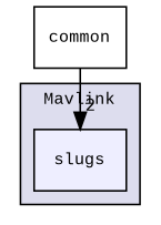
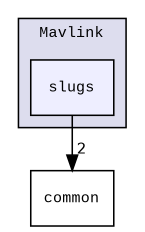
  digraph {
    compound=true
    fontname="Liberation Mono"
    node [fontname="Liberation Mono" fontsize=10 shape=box]
    n1 [fillcolor="#eeeeff" label=slugs pencolor=black style=filled]
    n2 [label=common]
    subgraph cluster_1 {
      bgcolor="#ddddee"
      fontsize=10
      label=Mavlink
      pencolor=black
      n1
    }
-   n2 -> n1 [headlabel=2 labeldistance=1.5 labelfontname=Helvetica labelfontsize=10 fontname="Liberation Mono"]
+   n1 -> n2 [headlabel=2 labeldistance=1.5 labelfontname=Helvetica labelfontsize=10 fontname="Liberation Mono"]
  }
